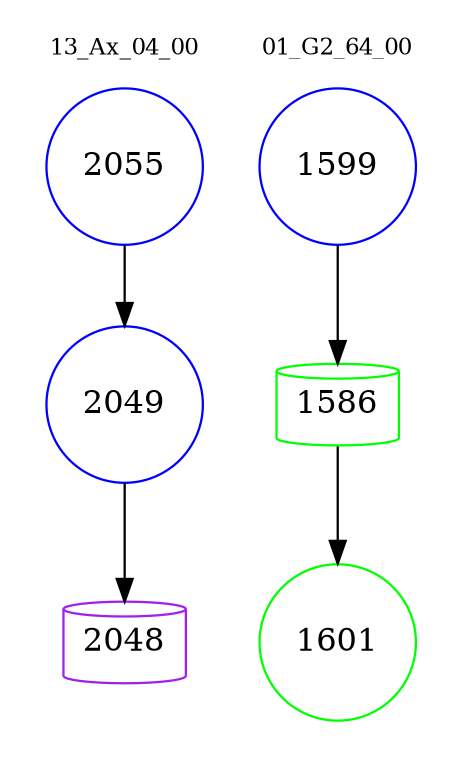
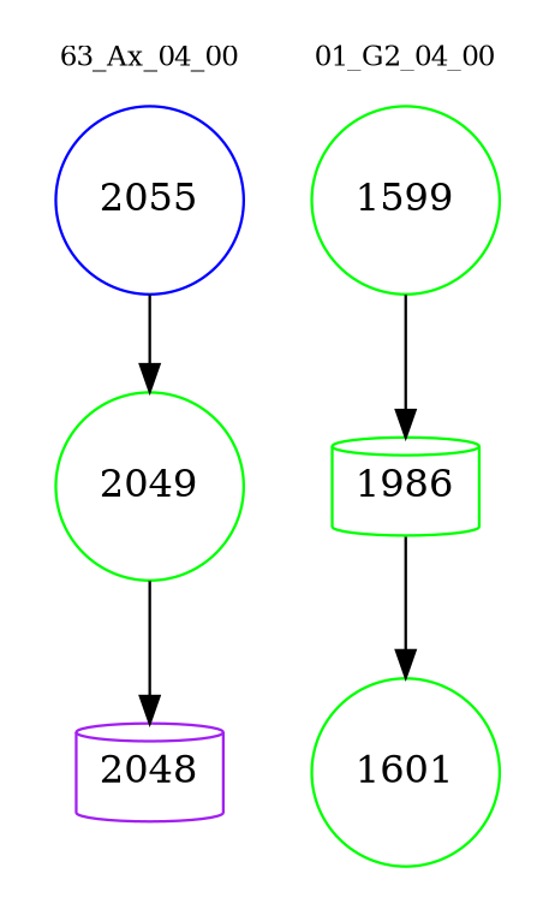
  digraph {
    node [color=green shape=circle]
    edge [color=black]
    n1 [color=blue label=2055]
-   n2 [color=blue label=2049]
+   n2 [label=2049]
    n3 [color=purple label=2048 shape=cylinder]
-   n4 [color=blue label=1599]
-   n5 [label=1586 shape=cylinder]
+   n4 [label=1599]
+   n5 [label=1986 shape=cylinder]
    n6 [label=1601]
    subgraph cluster_1 {
      color=white
      fontsize=10
-     label="13_Ax_04_00"
+     label="63_Ax_04_00"
      n1
      n2
      n3
    }
    subgraph cluster_2 {
      color=white
      fontsize=10
-     label="01_G2_64_00"
+     label="01_G2_04_00"
      n4
      n5
      n6
    }
    n1 -> n2
    n2 -> n3
    n4 -> n5
    n5 -> n6
  }
